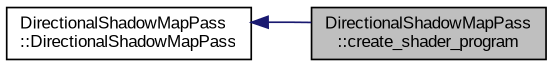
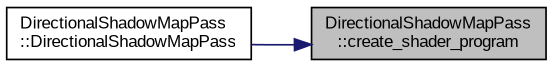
  digraph {
    rankdir=RL
    fontname="Liberation Sans"
    node [color=black fontname="Liberation Sans" fontsize=10 shape=record]
    n1 [fillcolor=grey75 fontcolor=black height=0.2 label="DirectionalShadowMapPass\l::create_shader_program" style=filled width=0.4]
    n2 [height=0.2 label="DirectionalShadowMapPass\l::DirectionalShadowMapPass" width=0.4]
-   n2 -> n1 [color=midnightblue dir=back fontname="Liberation Sans" fontsize=10 labelfontname=Helvetica labelfontsize=10 style=solid]
+   n1 -> n2 [color=midnightblue dir=back fontname="Liberation Sans" fontsize=10 labelfontname=Helvetica labelfontsize=10 style=solid]
  }
